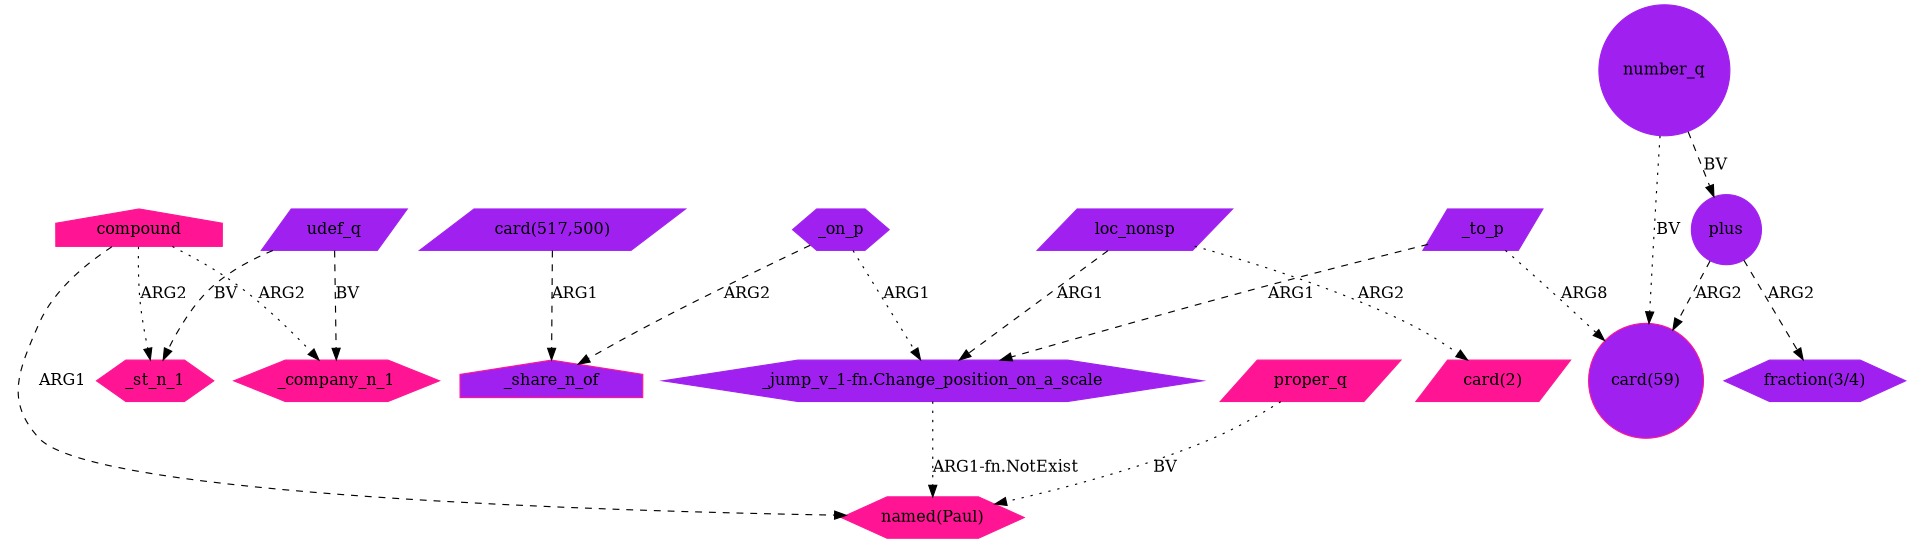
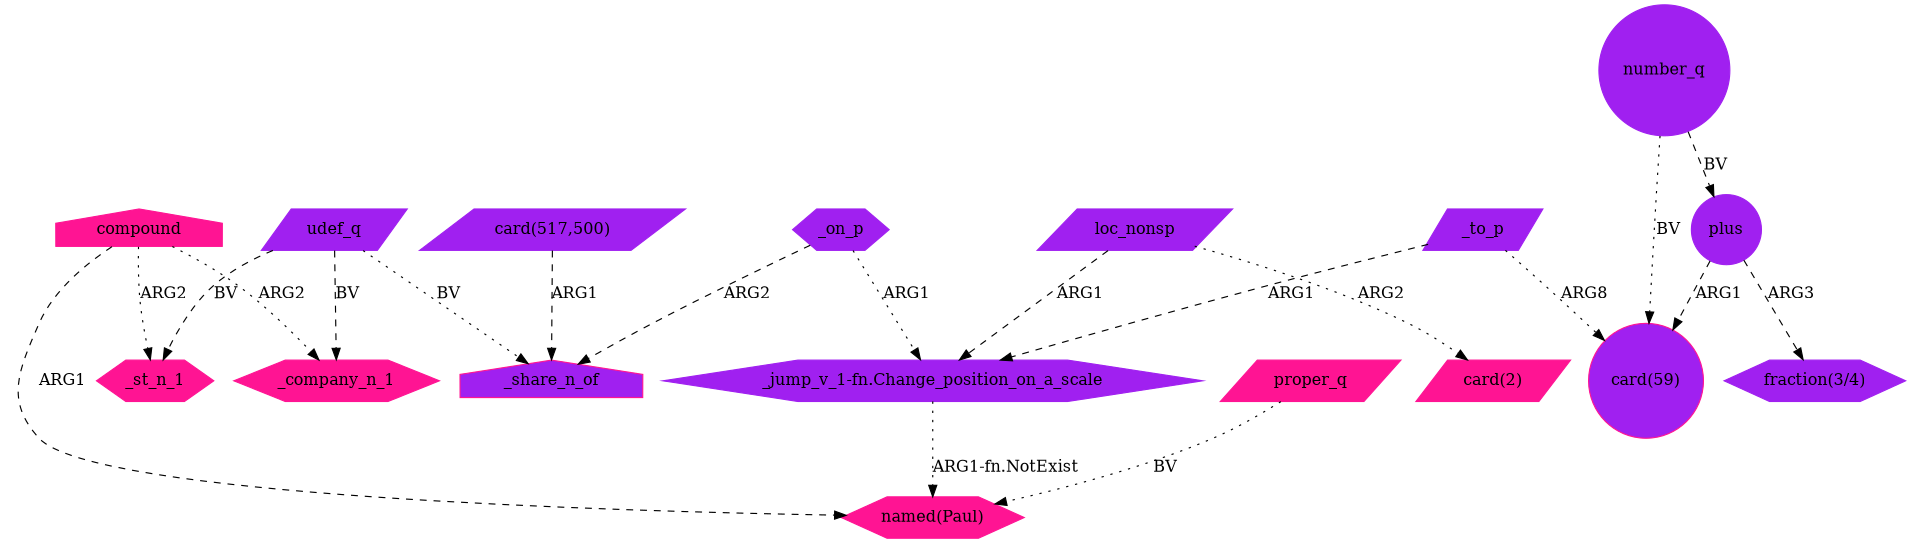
  digraph {
    node [color=purple shape=hexagon style=filled]
    edge [style=dashed]
    _share_n_of [color=deeppink fillcolor=purple shape=house]
    _on_p
    "_jump_v_1-fn.Change_position_on_a_scale"
    "named(Paul)" [color=deeppink]
    _to_p [shape=parallelogram]
    "card(59)" [color=deeppink fillcolor=purple shape=circle]
    "card(517,500)" [shape=parallelogram]
    compound [color=deeppink shape=house]
    _company_n_1 [color=deeppink]
    _st_n_1 [color=deeppink]
    udef_q [shape=parallelogram]
    number_q [shape=circle]
    plus [shape=circle]
    "card(2)" [color=deeppink shape=parallelogram]
    loc_nonsp [shape=parallelogram]
    proper_q [color=deeppink shape=parallelogram]
    "fraction(3/4)"
    _on_p -> _share_n_of [label=ARG2]
    _on_p -> "_jump_v_1-fn.Change_position_on_a_scale" [label=ARG1 style=dotted]
    "_jump_v_1-fn.Change_position_on_a_scale" -> "named(Paul)" [label="ARG1-fn.NotExist" style=dotted]
    _to_p -> "_jump_v_1-fn.Change_position_on_a_scale" [label=ARG1]
    _to_p -> "card(59)" [label=ARG8 style=dotted]
    "card(517,500)" -> _share_n_of [label=ARG1]
    compound -> "named(Paul)" [label=ARG1]
    compound -> _company_n_1 [label=ARG2 style=dotted]
    compound -> _st_n_1 [label=ARG2 style=dotted]
+   udef_q -> _share_n_of [label=BV style=dotted]
    udef_q -> _company_n_1 [label=BV]
    udef_q -> _st_n_1 [label=BV]
    number_q -> "card(59)" [label=BV style=dotted]
    number_q -> plus [label=BV]
-   plus -> "card(59)" [label=ARG2]
-   plus -> "fraction(3/4)" [label=ARG2]
+   plus -> "card(59)" [label=ARG1]
+   plus -> "fraction(3/4)" [label=ARG3]
    loc_nonsp -> "_jump_v_1-fn.Change_position_on_a_scale" [label=ARG1]
    loc_nonsp -> "card(2)" [label=ARG2 style=dotted]
    proper_q -> "named(Paul)" [label=BV style=dotted]
  }
